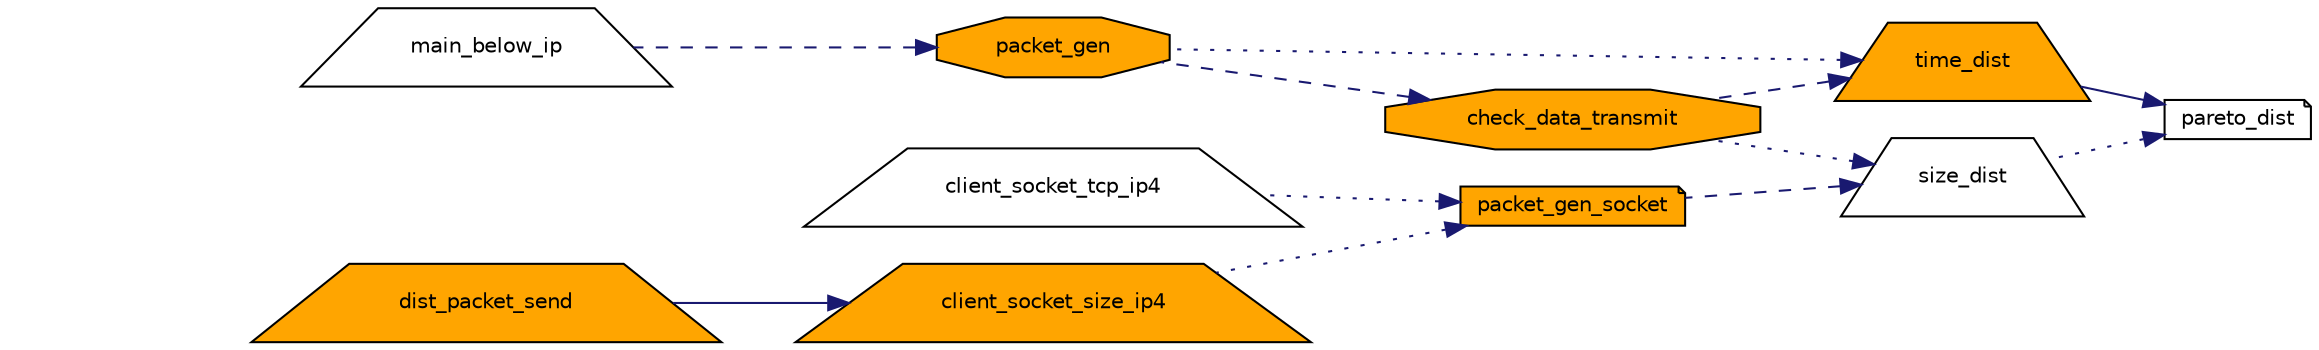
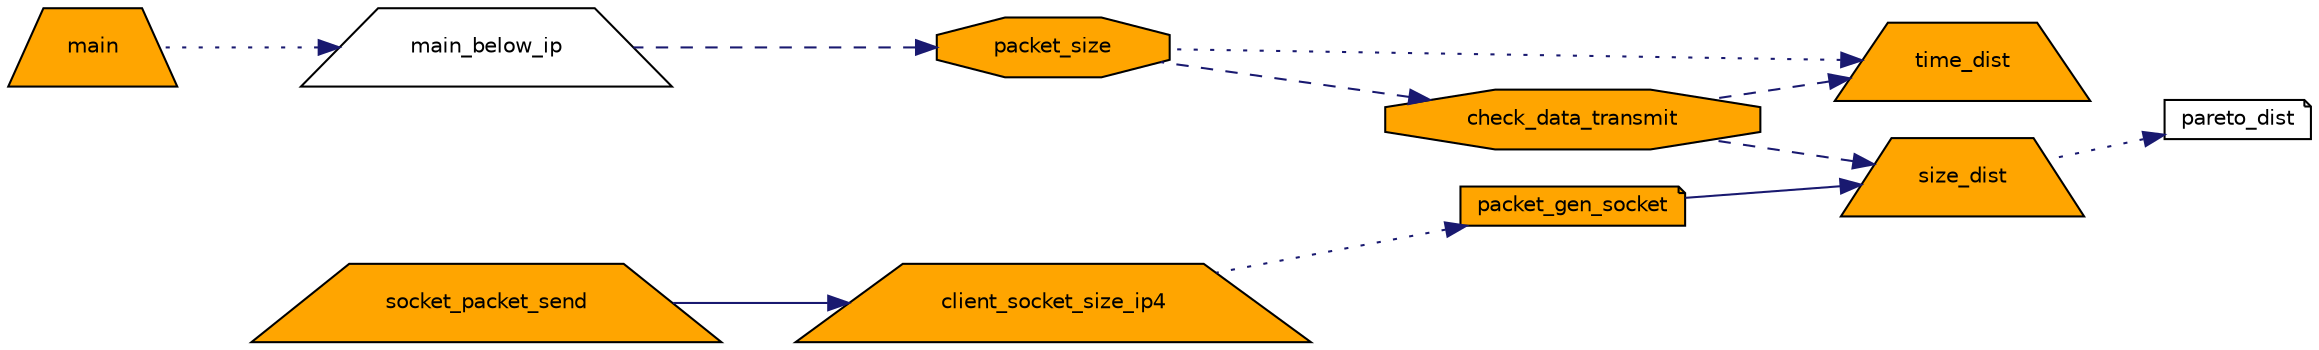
  digraph {
    rankdir=RL
    node [color=black fillcolor=orange fontname=Helvetica fontsize=10 shape=trapezium style=filled]
    edge [color=midnightblue dir=back fontname=Helvetica fontsize=10 labelfontname=Helvetica labelfontsize=10 style=dotted]
    n1 [fillcolor=white fontcolor=black height=0.2 label=pareto_dist shape=note width=0.4]
-   n2 [fillcolor=white height=0.2 label=size_dist width=0.4]
+   n2 [height=0.2 label=size_dist width=0.4]
    n3 [height=0.2 label=time_dist width=0.4]
    n4 [height=0.2 label=check_data_transmit shape=octagon width=0.4]
    n5 [height=0.2 label=packet_gen_socket shape=note width=0.4]
-   n6 [height=0.2 label=packet_gen shape=octagon width=0.4]
-   n7 [fillcolor=white height=0.2 label=client_socket_tcp_ip4 width=0.4]
+   n6 [height=0.2 label=packet_size shape=octagon width=0.4]
    n8 [height=0.2 label=client_socket_size_ip4 width=0.4]
    n9 [fillcolor=white height=0.2 label=main_below_ip width=0.4]
-   n11 [height=0.2 label=dist_packet_send width=0.4]
+   n10 [height=0.2 label=main width=0.4]
+   n11 [height=0.2 label=socket_packet_send width=0.4]
    n1 -> n2
-   n1 -> n3 [style=solid]
-   n2 -> n4
-   n2 -> n5 [style=dashed]
+   n2 -> n4 [style=dashed]
+   n2 -> n5 [style=solid]
    n3 -> n4 [style=dashed]
    n3 -> n6
    n4 -> n6 [style=dashed]
-   n5 -> n7
    n5 -> n8
    n6 -> n9 [style=dashed]
    n8 -> n11 [style=solid]
+   n9 -> n10
  }
